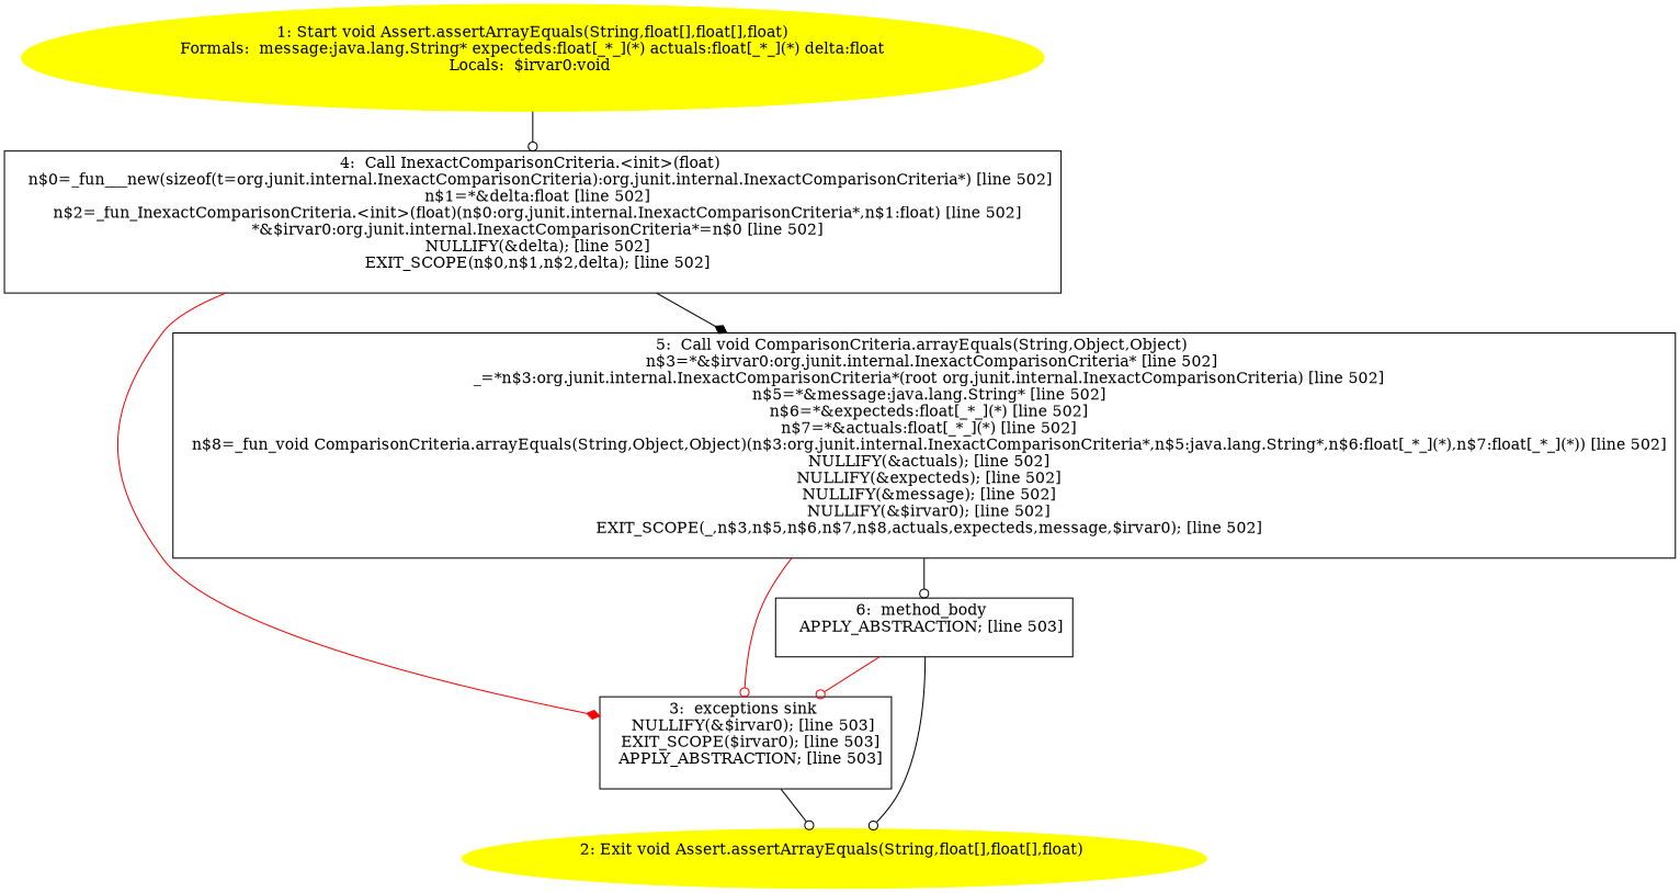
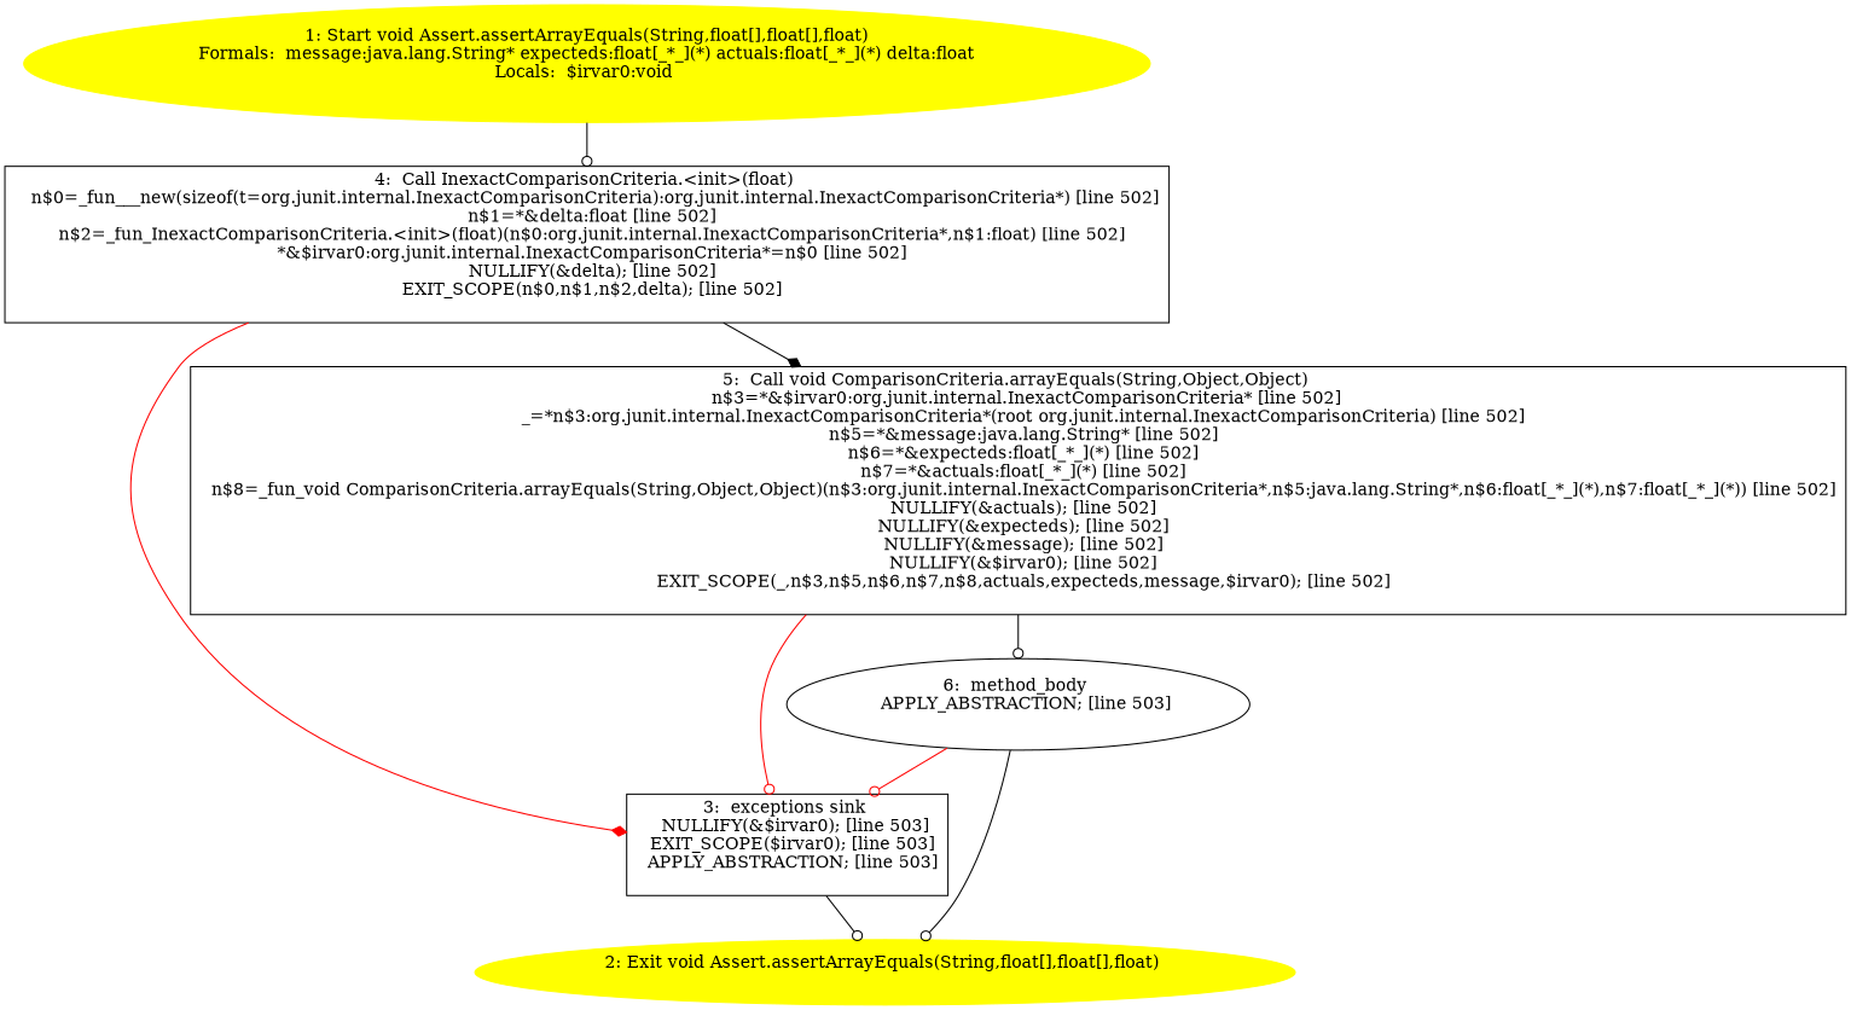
  digraph {
    node [shape=box]
    edge [arrowhead=odot]
    n1 [color=yellow label="1: Start void Assert.assertArrayEquals(String,float[],float[],float)\nFormals:  message:java.lang.String* expecteds:float[_*_](*) actuals:float[_*_](*) delta:float\nLocals:  $irvar0:void \n  " style=filled shape=""]
    n2 [label="4:  Call InexactComparisonCriteria.<init>(float) \n   n$0=_fun___new(sizeof(t=org.junit.internal.InexactComparisonCriteria):org.junit.internal.InexactComparisonCriteria*) [line 502]\n  n$1=*&delta:float [line 502]\n  n$2=_fun_InexactComparisonCriteria.<init>(float)(n$0:org.junit.internal.InexactComparisonCriteria*,n$1:float) [line 502]\n  *&$irvar0:org.junit.internal.InexactComparisonCriteria*=n$0 [line 502]\n  NULLIFY(&delta); [line 502]\n  EXIT_SCOPE(n$0,n$1,n$2,delta); [line 502]\n "]
    n3 [label="3:  exceptions sink \n   NULLIFY(&$irvar0); [line 503]\n  EXIT_SCOPE($irvar0); [line 503]\n  APPLY_ABSTRACTION; [line 503]\n "]
    n4 [label="5:  Call void ComparisonCriteria.arrayEquals(String,Object,Object) \n   n$3=*&$irvar0:org.junit.internal.InexactComparisonCriteria* [line 502]\n  _=*n$3:org.junit.internal.InexactComparisonCriteria*(root org.junit.internal.InexactComparisonCriteria) [line 502]\n  n$5=*&message:java.lang.String* [line 502]\n  n$6=*&expecteds:float[_*_](*) [line 502]\n  n$7=*&actuals:float[_*_](*) [line 502]\n  n$8=_fun_void ComparisonCriteria.arrayEquals(String,Object,Object)(n$3:org.junit.internal.InexactComparisonCriteria*,n$5:java.lang.String*,n$6:float[_*_](*),n$7:float[_*_](*)) [line 502]\n  NULLIFY(&actuals); [line 502]\n  NULLIFY(&expecteds); [line 502]\n  NULLIFY(&message); [line 502]\n  NULLIFY(&$irvar0); [line 502]\n  EXIT_SCOPE(_,n$3,n$5,n$6,n$7,n$8,actuals,expecteds,message,$irvar0); [line 502]\n "]
    n5 [color=yellow label="2: Exit void Assert.assertArrayEquals(String,float[],float[],float) \n  " style=filled shape=""]
-   n6 [label="6:  method_body \n   APPLY_ABSTRACTION; [line 503]\n "]
+   n6 [label="6:  method_body \n   APPLY_ABSTRACTION; [line 503]\n " shape=ellipse]
    n1 -> n2
    n2 -> n3 [color=red arrowhead=diamond]
    n2 -> n4 [arrowhead=diamond]
    n3 -> n5
    n4 -> n3 [color=red]
    n4 -> n6
    n6 -> n3 [color=red]
    n6 -> n5
  }
